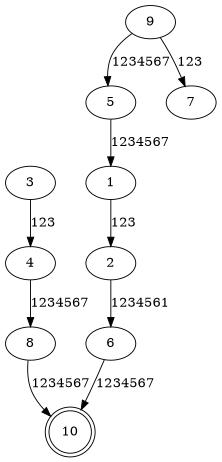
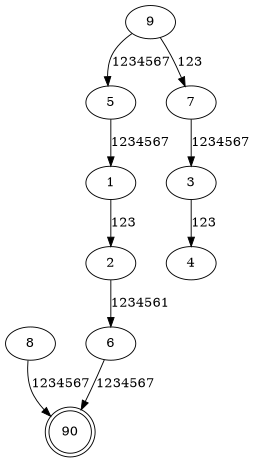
  digraph {
    n1 [label=1]
    n2 [label=2]
    n3 [label=6]
-   n4 [label=10 shape=doublecircle]
+   n4 [label=90 shape=doublecircle]
    n5 [label=3]
    n6 [label=4]
    n7 [label=8]
    n8 [label=9]
    n9 [label=5]
    n10 [label=7]
    n1 -> n2 [label=123 texlbl="$a/\omega$"]
    n2 -> n3 [label=1234561 texlbl="$\varepsilon/(LeafE,1)$"]
    n3 -> n4 [label=1234567 texlbl="$\varepsilon/(Alt1E,1)$"]
    n5 -> n6 [label=123 texlbl="$b/\omega$"]
-   n6 -> n7 [label=1234567 texlbl="$\varepsilon/(LeafE,2)$"]
    n7 -> n4 [label=1234567 texlbl="$\varepsilon/(Alt2E,1)$"]
    n8 -> n9 [label=1234567 texlbl="$\varepsilon/(Alt1S,1)$"]
    n8 -> n10 [label=123 texlbl="$\varepsilon/(Alt2S,1)$"]
    n9 -> n1 [label=1234567 texlbl="$\varepsilon/(LeafS,1)$"]
+   n10 -> n5 [label=1234567 texlbl="$\varepsilon/(LeafS,2)$"]
  }
